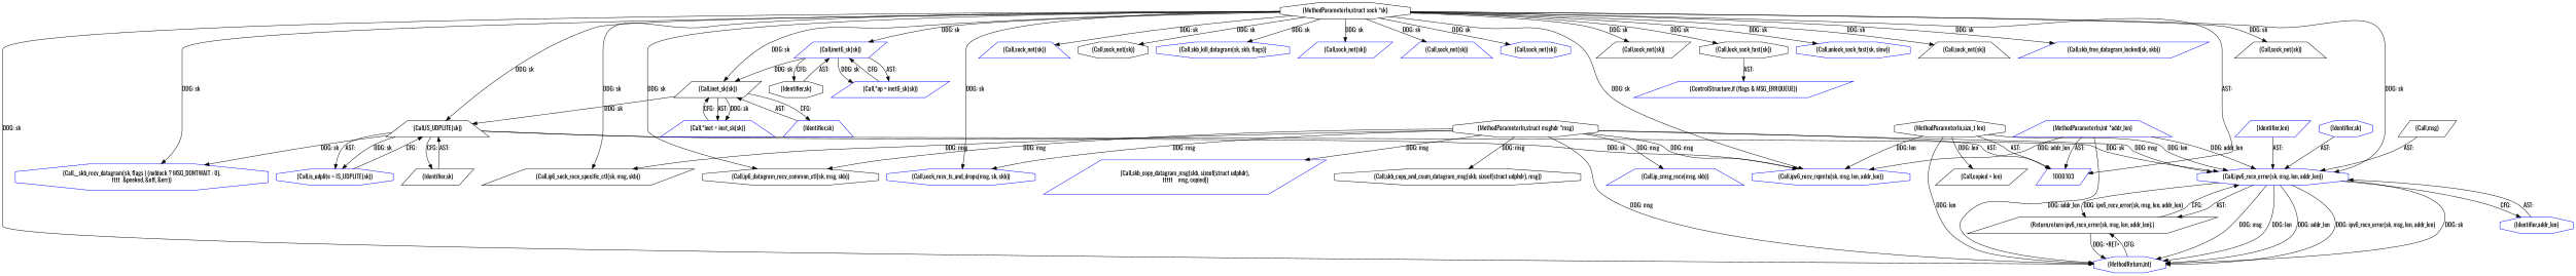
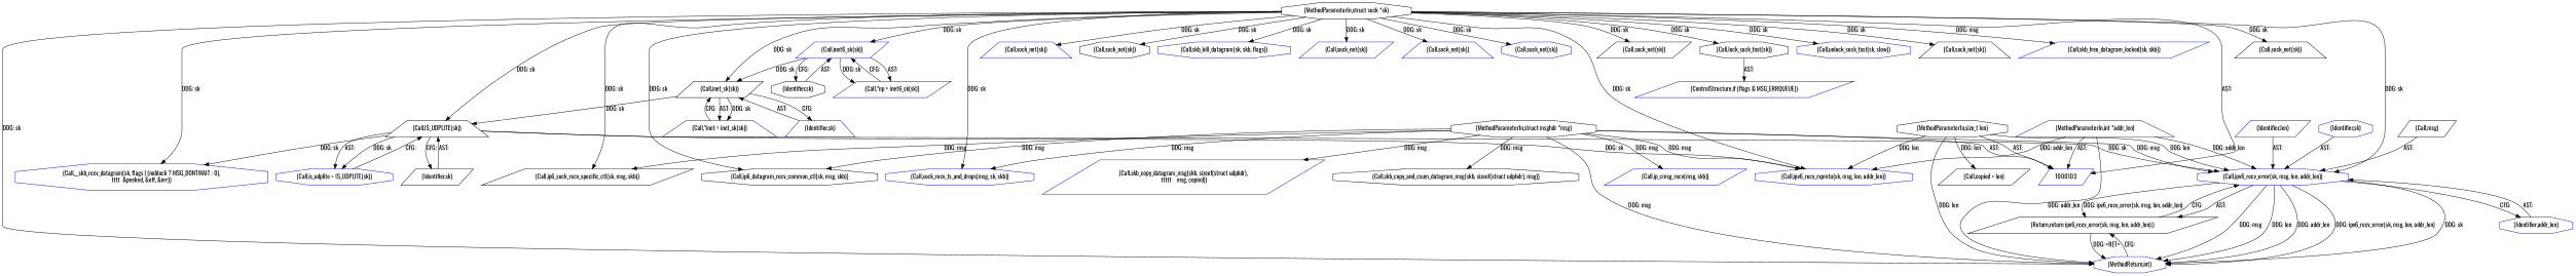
  digraph {
    fontname=Oswald
    node [color=blue fontname=Oswald shape=octagon]
    edge [fontname=Oswald]
    n1 [label="(Call,ipv6_recv_error(sk, msg, len, addr_len))"]
    n2 [color=black label="(Return,return ipv6_recv_error(sk, msg, len, addr_len);)" shape=parallelogram]
    n3 [label="(MethodReturn,int)"]
    n4 [label="(Identifier,addr_len)"]
    n5 [color=black label="(Call,IS_UDPLITE(sk))" shape=trapezium]
    n6 [color=black label="(Identifier,sk)" shape=parallelogram]
    n7 [label="(Call,is_udplite = IS_UDPLITE(sk))"]
    n8 [label="(Call,__skb_recv_datagram(sk, flags | (noblock ? MSG_DONTWAIT : 0),\n\t\t\t\t  &peeked, &off, &err))"]
    n9 [label="(Call,ipv6_recv_rxpmtu(sk, msg, len, addr_len))"]
    n10 [color=black label="(Call,inet_sk(sk))" shape=parallelogram]
    n11 [label="(Identifier,sk)" shape=trapezium]
    n12 [label="(Call,*inet = inet_sk(sk))" shape=trapezium]
    n13 [label="(Call,inet6_sk(sk))" shape=parallelogram]
    n14 [label="(Call,*np = inet6_sk(sk))" shape=parallelogram]
    n15 [color=black label="(Identifier,sk)"]
    n16 [color=black label="(MethodParameterIn,struct sock *sk)"]
    n17 [color=black label="(Call,ip6_sock_recv_specific_ctl(sk, msg, skb))" shape=parallelogram]
    n18 [label="(Call,sock_net(sk))" shape=trapezium]
    n19 [color=black label="(Call,sock_net(sk))"]
    n20 [label="(Call,skb_kill_datagram(sk, skb, flags))"]
    n21 [label="(Call,sock_net(sk))" shape=parallelogram]
    n22 [label="(Call,sock_net(sk))" shape=trapezium]
    n23 [label="(Call,sock_net(sk))"]
    n24 [color=black label="(Call,ip6_datagram_recv_common_ctl(sk, msg, skb))"]
    n25 [color=black label="(Call,sock_net(sk))" shape=parallelogram]
    n26 [color=black label="(Call,lock_sock_fast(sk))"]
    n27 [label="(Call,unlock_sock_fast(sk, slow))"]
    n28 [color=black label="(Call,sock_net(sk))" shape=trapezium]
    n29 [label="(Call,skb_free_datagram_locked(sk, skb))" shape=parallelogram]
    n30 [label="(Call,sock_recv_ts_and_drops(msg, sk, skb))"]
    n31 [color=black label="(Call,sock_net(sk))" shape=trapezium]
    1000103 [shape=parallelogram]
    n33 [label="(ControlStructure,if (flags & MSG_ERRQUEUE))" shape=parallelogram]
    n34 [color=black label="(MethodParameterIn,struct msghdr *msg)"]
-   n35 [label="(Call,ip_cmsg_recv(msg, skb))" shape=trapezium]
+   n35 [label="(Call,ip_cmsg_recv(msg, skb))" shape=parallelogram]
    n36 [label="(Call,skb_copy_datagram_msg(skb, sizeof(struct udphdr),\n \t\t\t\t\t    msg, copied))" shape=parallelogram]
    n37 [color=black label="(Call,skb_copy_and_csum_datagram_msg(skb, sizeof(struct udphdr), msg))"]
    n38 [color=black label="(MethodParameterIn,size_t len)"]
    n39 [color=black label="(Call,copied = len)" shape=parallelogram]
    n40 [label="(MethodParameterIn,int *addr_len)" shape=trapezium]
    n41 [color=black label="(Call,msg)" shape=parallelogram]
    n42 [label="(Identifier,len)" shape=parallelogram]
    n43 [label="(Identifier,sk)"]
    n1 -> n2 [label="AST: "]
    n1 -> n2 [label="DDG: ipv6_recv_error(sk, msg, len, addr_len)"]
    n1 -> n3 [label="DDG: msg"]
    n1 -> n3 [label="DDG: len"]
    n1 -> n3 [label="DDG: addr_len"]
    n1 -> n3 [label="DDG: ipv6_recv_error(sk, msg, len, addr_len)"]
    n1 -> n3 [label="DDG: sk"]
    n1 -> n4 [label="CFG: "]
    n2 -> n1 [label="CFG: "]
    n2 -> n3 [label="DDG: <RET>"]
    n3 -> n2 [label="CFG: "]
    n4 -> n1 [label="AST: "]
    n5 -> n1 [label="DDG: sk"]
    n5 -> n6 [label="CFG: "]
    n5 -> n7 [label="AST: "]
    n5 -> n7 [label="DDG: sk"]
    n5 -> n8 [label="DDG: sk"]
    n5 -> n9 [label="DDG: sk"]
    n6 -> n5 [label="AST: "]
    n7 -> n5 [label="CFG: "]
    n10 -> n5 [label="DDG: sk"]
    n10 -> n11 [label="CFG: "]
    n10 -> n12 [label="AST: "]
    n10 -> n12 [label="DDG: sk"]
    n11 -> n10 [label="AST: "]
    n12 -> n10 [label="CFG: "]
    n13 -> n10 [label="DDG: sk"]
    n13 -> n14 [label="AST: "]
    n13 -> n14 [label="DDG: sk"]
    n13 -> n15 [label="CFG: "]
    n14 -> n13 [label="CFG: "]
    n15 -> n13 [label="AST: "]
    n16 -> n1 [label="DDG: sk"]
    n16 -> n3 [label="DDG: sk"]
    n16 -> n5 [label="DDG: sk"]
    n16 -> n8 [label="DDG: sk"]
    n16 -> n9 [label="DDG: sk"]
    n16 -> n10 [label="DDG: sk"]
    n16 -> n13 [label="DDG: sk"]
    n16 -> n17 [label="DDG: sk"]
    n16 -> n18 [label="DDG: sk"]
    n16 -> n19 [label="DDG: sk"]
    n16 -> n20 [label="DDG: sk"]
    n16 -> n21 [label="DDG: sk"]
    n16 -> n22 [label="DDG: sk"]
    n16 -> n23 [label="DDG: sk"]
    n16 -> n24 [label="DDG: sk"]
    n16 -> n25 [label="DDG: sk"]
    n16 -> n26 [label="DDG: sk"]
    n16 -> n27 [label="DDG: sk"]
    n16 -> n28 [label="DDG: sk"]
-   n16 -> n29 [label="DDG: sk"]
+   n16 -> n29 [label="DDG: msg"]
    n16 -> n30 [label="DDG: sk"]
    n16 -> n31 [label="DDG: sk"]
    n16 -> 1000103 [label="AST: "]
    n26 -> n33 [label="AST: "]
    n34 -> n1 [label="DDG: msg"]
    n34 -> n3 [label="DDG: msg"]
    n34 -> n9 [label="DDG: msg"]
    n34 -> n17 [label="DDG: msg"]
    n34 -> n24 [label="DDG: msg"]
    n34 -> n30 [label="DDG: msg"]
    n34 -> 1000103 [label="AST: "]
    n34 -> n35 [label="DDG: msg"]
    n34 -> n36 [label="DDG: msg"]
    n34 -> n37 [label="DDG: msg"]
    n38 -> n1 [label="DDG: len"]
    n38 -> n3 [label="DDG: len"]
    n38 -> n9 [label="DDG: len"]
    n38 -> 1000103 [label="AST: "]
    n38 -> n39 [label="DDG: len"]
    n40 -> n1 [label="DDG: addr_len"]
    n40 -> n3 [label="DDG: addr_len"]
    n40 -> n9 [label="DDG: addr_len"]
    n40 -> 1000103 [label="AST: "]
    n41 -> n1 [label="AST: "]
    n42 -> n1 [label="AST: "]
    n43 -> n1 [label="AST: "]
  }
